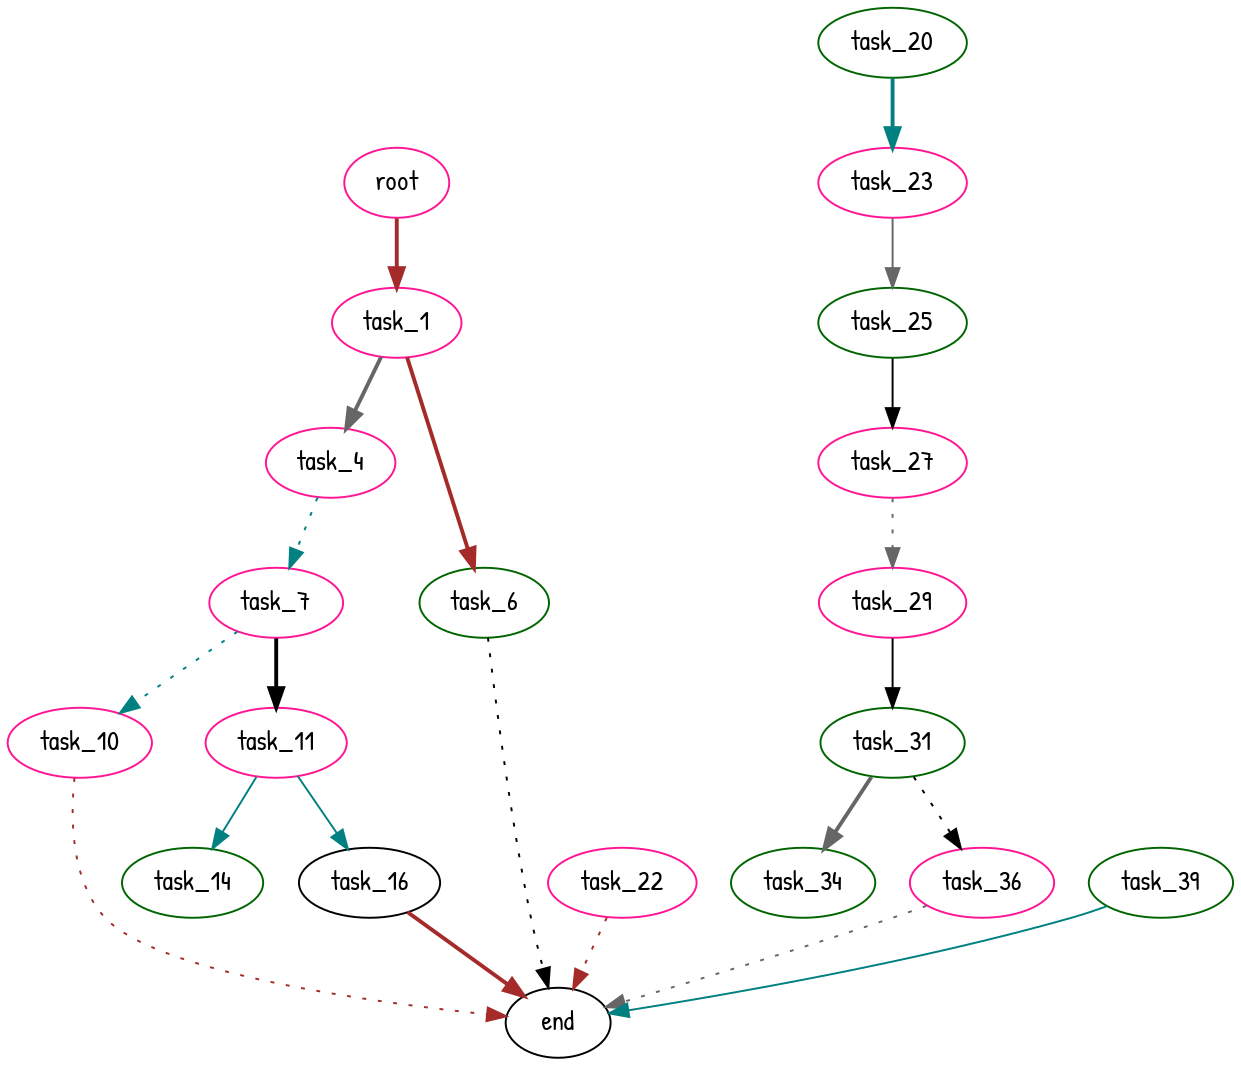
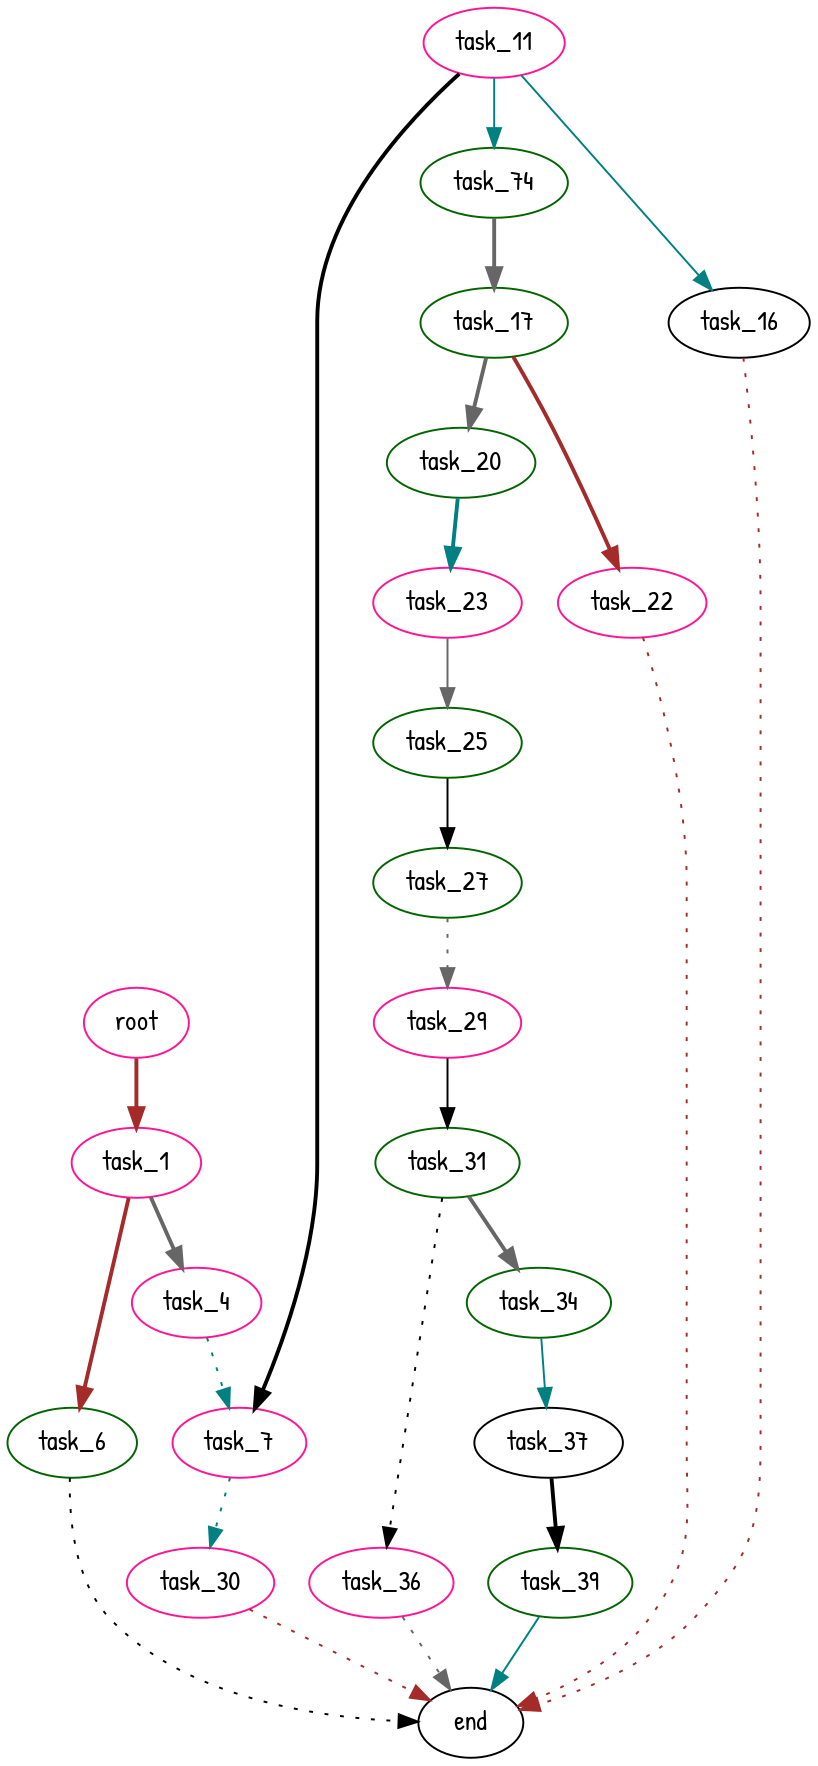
  digraph {
    fontname="Patrick Hand"
    node [color=deeppink fontname="Patrick Hand"]
    edge [color=gray40 fontname="Patrick Hand" style=bold]
    root
    task_1
    task_4
    task_6 [color=darkgreen]
    task_7
    end [color=black]
-   task_10
+   task_10 [label=task_30]
    task_11
-   task_14 [color=darkgreen]
+   task_14 [color=darkgreen label=task_74]
    task_16 [color=black]
+   task_17 [color=darkgreen]
    task_20 [color=darkgreen]
    task_22
    task_23
    task_25 [color=darkgreen]
-   task_27
+   task_27 [color=darkgreen]
    task_29
    task_31 [color=darkgreen]
    task_34 [color=darkgreen]
    task_36
+   task_37 [color=black]
    task_39 [color=darkgreen]
    root -> task_1 [color=brown]
    task_1 -> task_4
    task_1 -> task_6 [color=brown]
    task_4 -> task_7 [color=teal style=dotted]
    task_6 -> end [color=black style=dotted]
    task_7 -> task_10 [color=teal style=dotted]
-   task_7 -> task_11 [color=black]
+   task_11 -> task_7 [color=black]
    task_10 -> end [color=brown style=dotted]
    task_11 -> task_14 [color=teal style=solid]
    task_11 -> task_16 [color=teal style=solid]
-   task_16 -> end [color=brown]
+   task_14 -> task_17
+   task_16 -> end [color=brown style=dotted]
+   task_17 -> task_20
+   task_17 -> task_22 [color=brown]
    task_20 -> task_23 [color=teal]
    task_22 -> end [color=brown style=dotted]
    task_23 -> task_25 [style=solid]
    task_25 -> task_27 [color=black style=solid]
    task_27 -> task_29 [style=dotted]
    task_29 -> task_31 [color=black style=solid]
    task_31 -> task_34
    task_31 -> task_36 [color=black style=dotted]
+   task_34 -> task_37 [color=teal style=solid]
    task_36 -> end [style=dotted]
+   task_37 -> task_39 [color=black]
    task_39 -> end [color=teal style=solid]
  }
